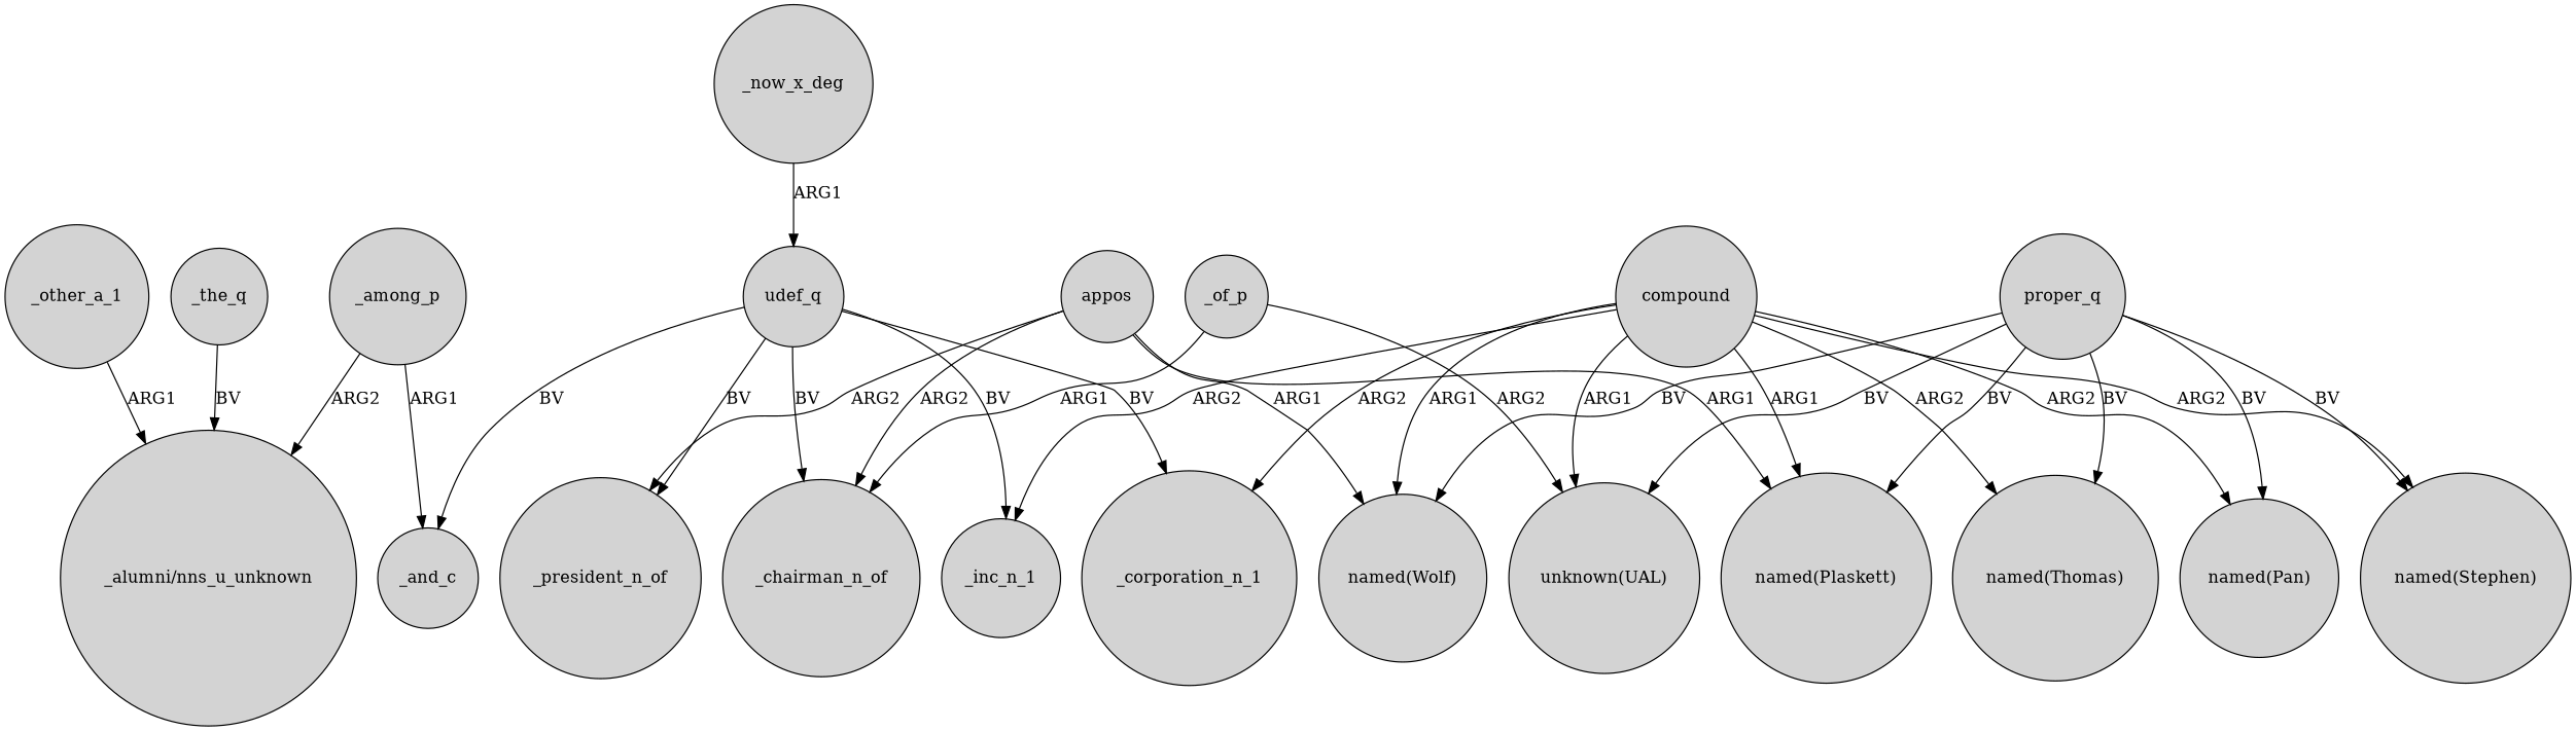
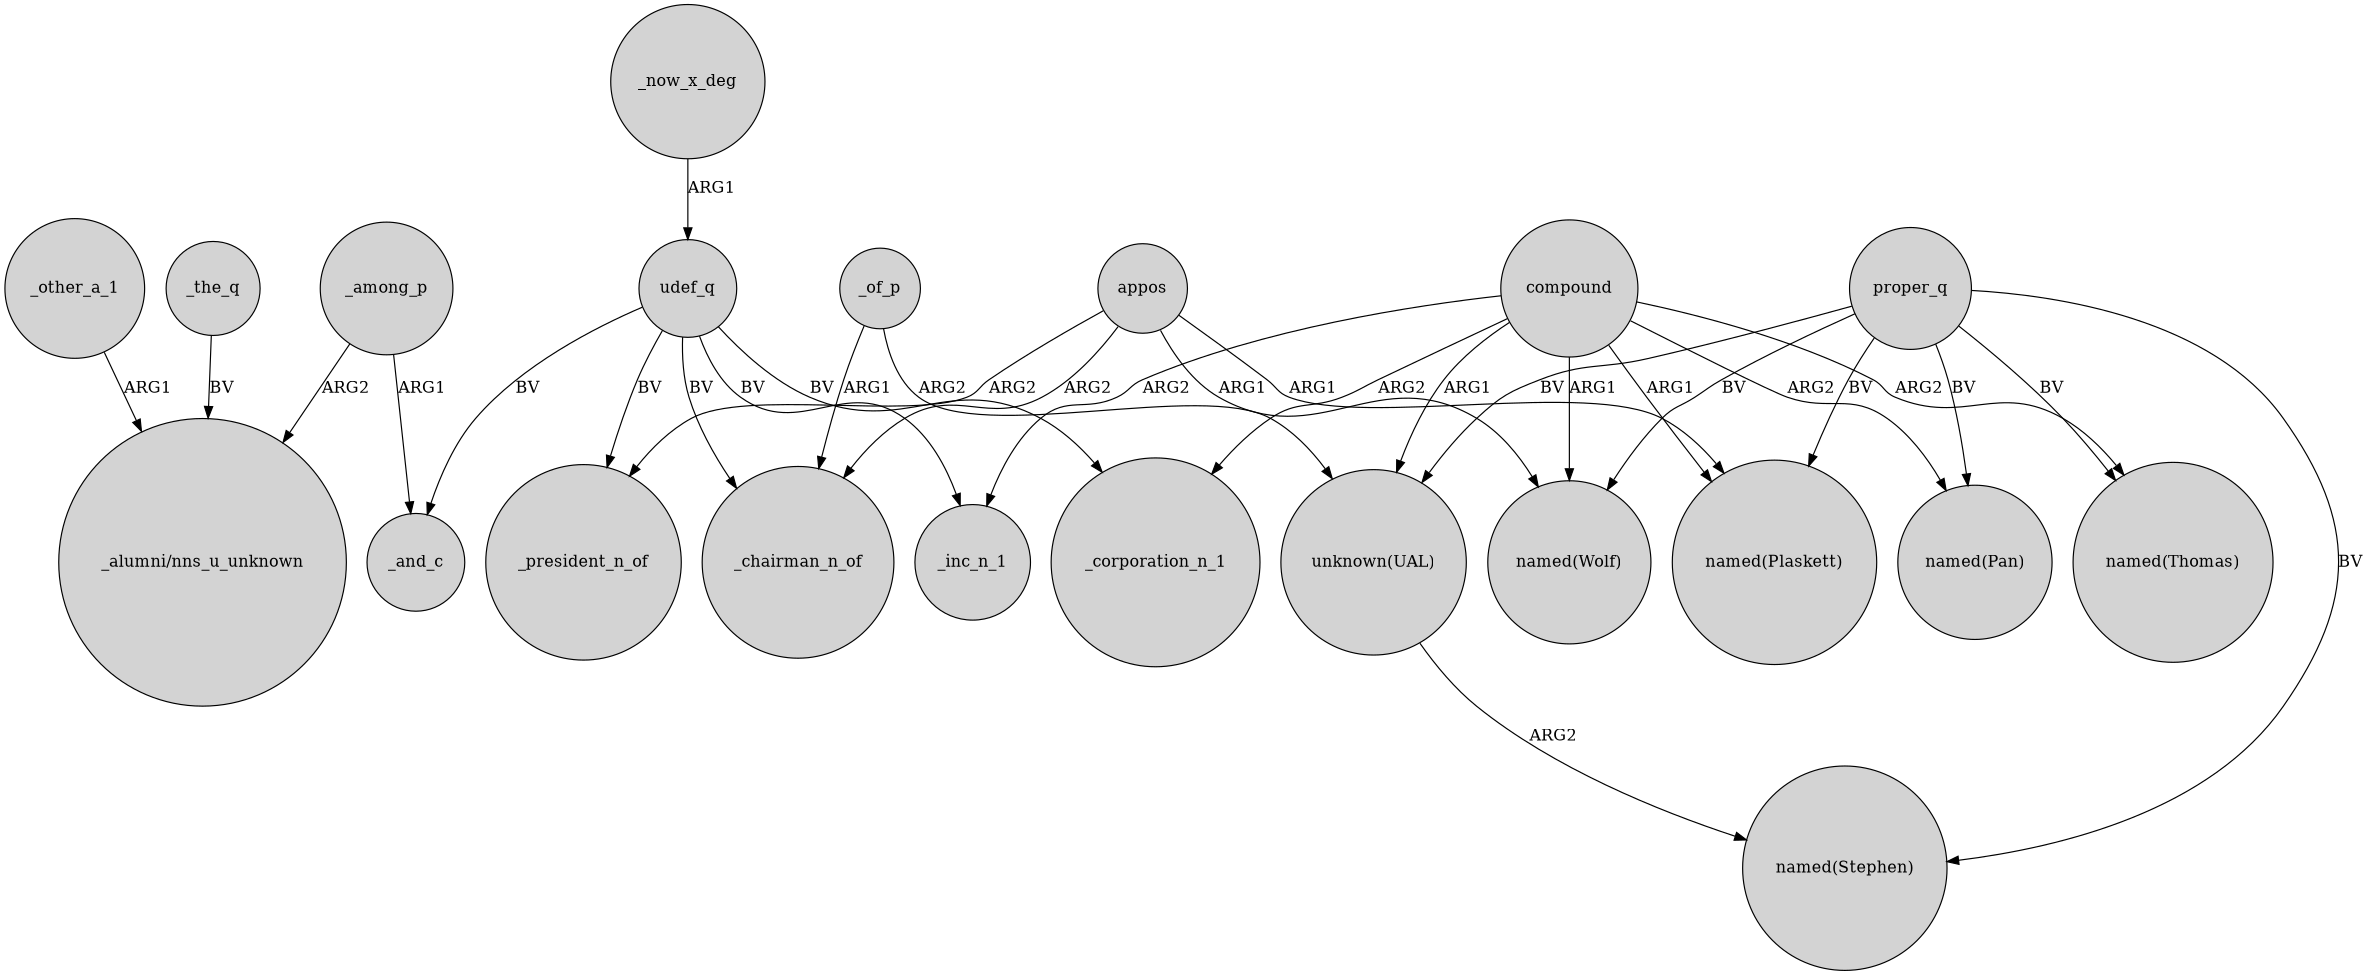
  digraph {
    node [shape=circle style=filled]
    _among_p
    "_alumni/nns_u_unknown"
    _and_c
    n4 [label="unknown(UAL)"]
    proper_q
    "named(Wolf)"
    "named(Pan)"
    "named(Plaskett)"
    "named(Thomas)"
    "named(Stephen)"
    udef_q
    _inc_n_1
    _corporation_n_1
    _chairman_n_of
    _president_n_of
    _now_x_deg
    _of_p
    compound
    appos
    _other_a_1
    _the_q
    _among_p -> "_alumni/nns_u_unknown" [label=ARG2]
    _among_p -> _and_c [label=ARG1]
    proper_q -> n4 [label=BV]
    proper_q -> "named(Wolf)" [label=BV]
    proper_q -> "named(Pan)" [label=BV]
    proper_q -> "named(Plaskett)" [label=BV]
    proper_q -> "named(Thomas)" [label=BV]
    proper_q -> "named(Stephen)" [label=BV]
    udef_q -> _and_c [label=BV]
    udef_q -> _inc_n_1 [label=BV]
    udef_q -> _corporation_n_1 [label=BV]
    udef_q -> _chairman_n_of [label=BV]
    udef_q -> _president_n_of [label=BV]
    _now_x_deg -> udef_q [label=ARG1]
    _of_p -> n4 [label=ARG2]
    _of_p -> _chairman_n_of [label=ARG1]
    compound -> n4 [label=ARG1]
    compound -> "named(Wolf)" [label=ARG1]
    compound -> "named(Pan)" [label=ARG2]
    compound -> "named(Plaskett)" [label=ARG1]
    compound -> "named(Thomas)" [label=ARG2]
-   compound -> "named(Stephen)" [label=ARG2]
+   n4 -> "named(Stephen)" [label=ARG2]
    compound -> _inc_n_1 [label=ARG2]
    compound -> _corporation_n_1 [label=ARG2]
    appos -> "named(Wolf)" [label=ARG1]
    appos -> "named(Plaskett)" [label=ARG1]
    appos -> _chairman_n_of [label=ARG2]
    appos -> _president_n_of [label=ARG2]
    _other_a_1 -> "_alumni/nns_u_unknown" [label=ARG1]
    _the_q -> "_alumni/nns_u_unknown" [label=BV]
  }
